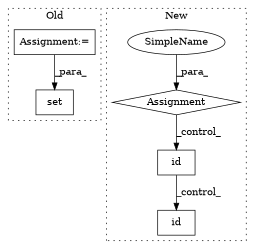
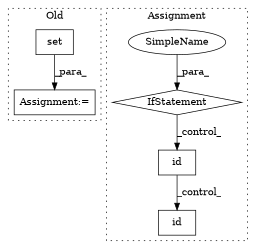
  digraph {
    node [a=32 l="3,1" shape=box]
    n1 [l="13,-3" label=set s="11918,12055"]
    n2 [a=7 l=1 label="Assignment:=" s=11912]
    n3 [label=id s="12334,12338"]
-   n4 [a=25 l="4,2" label=Assignment s="12158,12206" shape=diamond]
+   n4 [a=25 l="4,2" label=IfStatement s="12158,12206" shape=diamond]
    n5 [a=42 label=SimpleName shape=ellipse l=""]
    n6 [label=id s="12230,12234"]
    subgraph cluster_1 {
      label=Old
      style=dotted
      n1
      n2
    }
    subgraph cluster_2 {
-     label=New
+     label=Assignment
      style=dotted
      n3
      n4
      n5
      n6
    }
-   n2 -> n1 [label=_para_]
+   n1 -> n2 [label=_para_]
    n4 -> n6 [label=_control_]
    n5 -> n4 [label=_para_]
    n6 -> n3 [label=_control_]
  }
